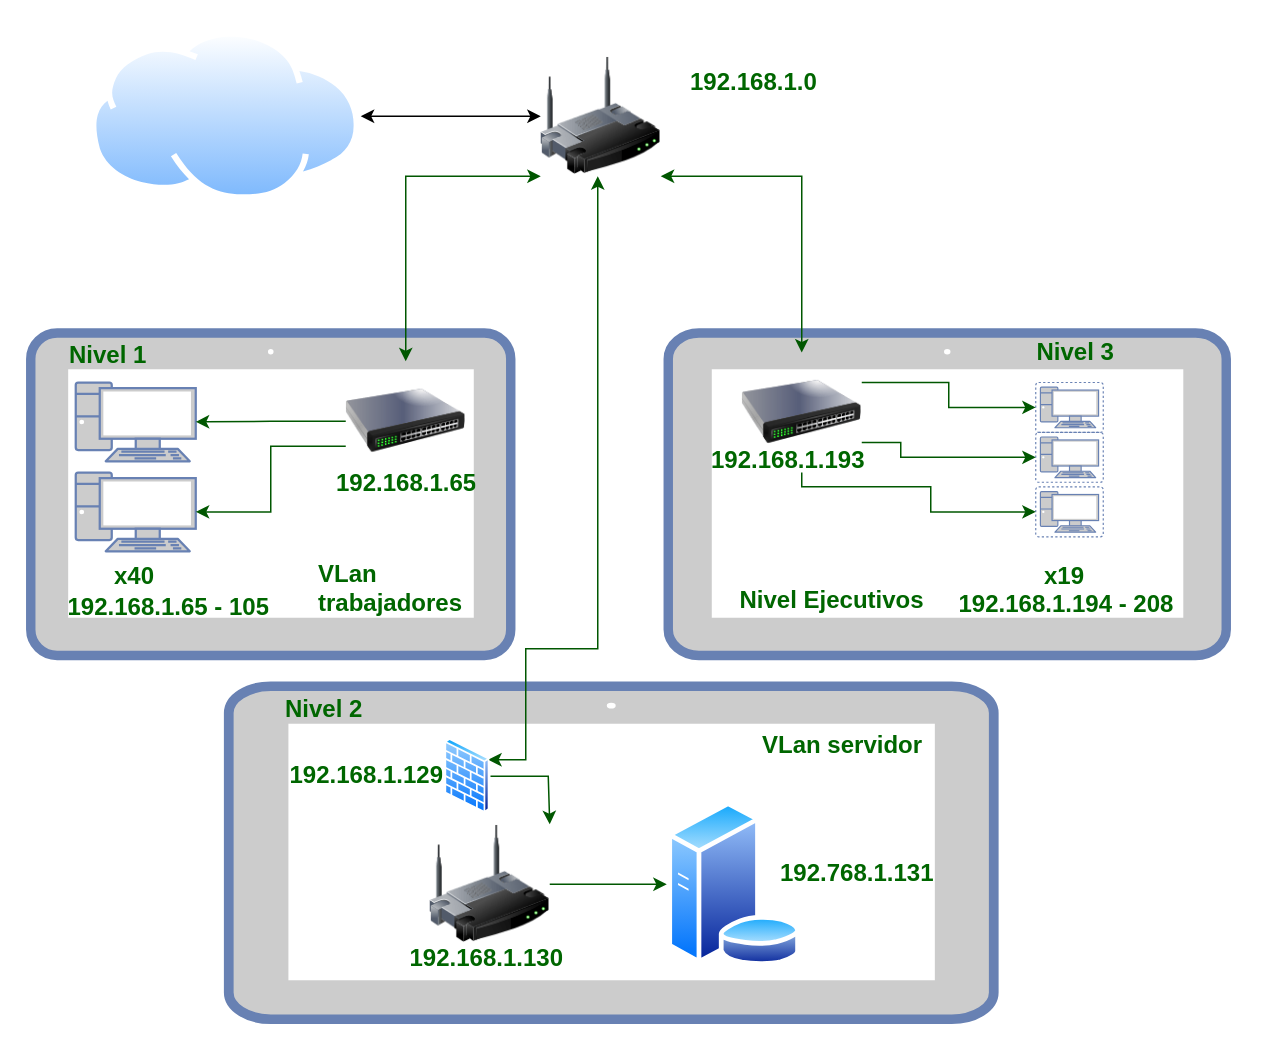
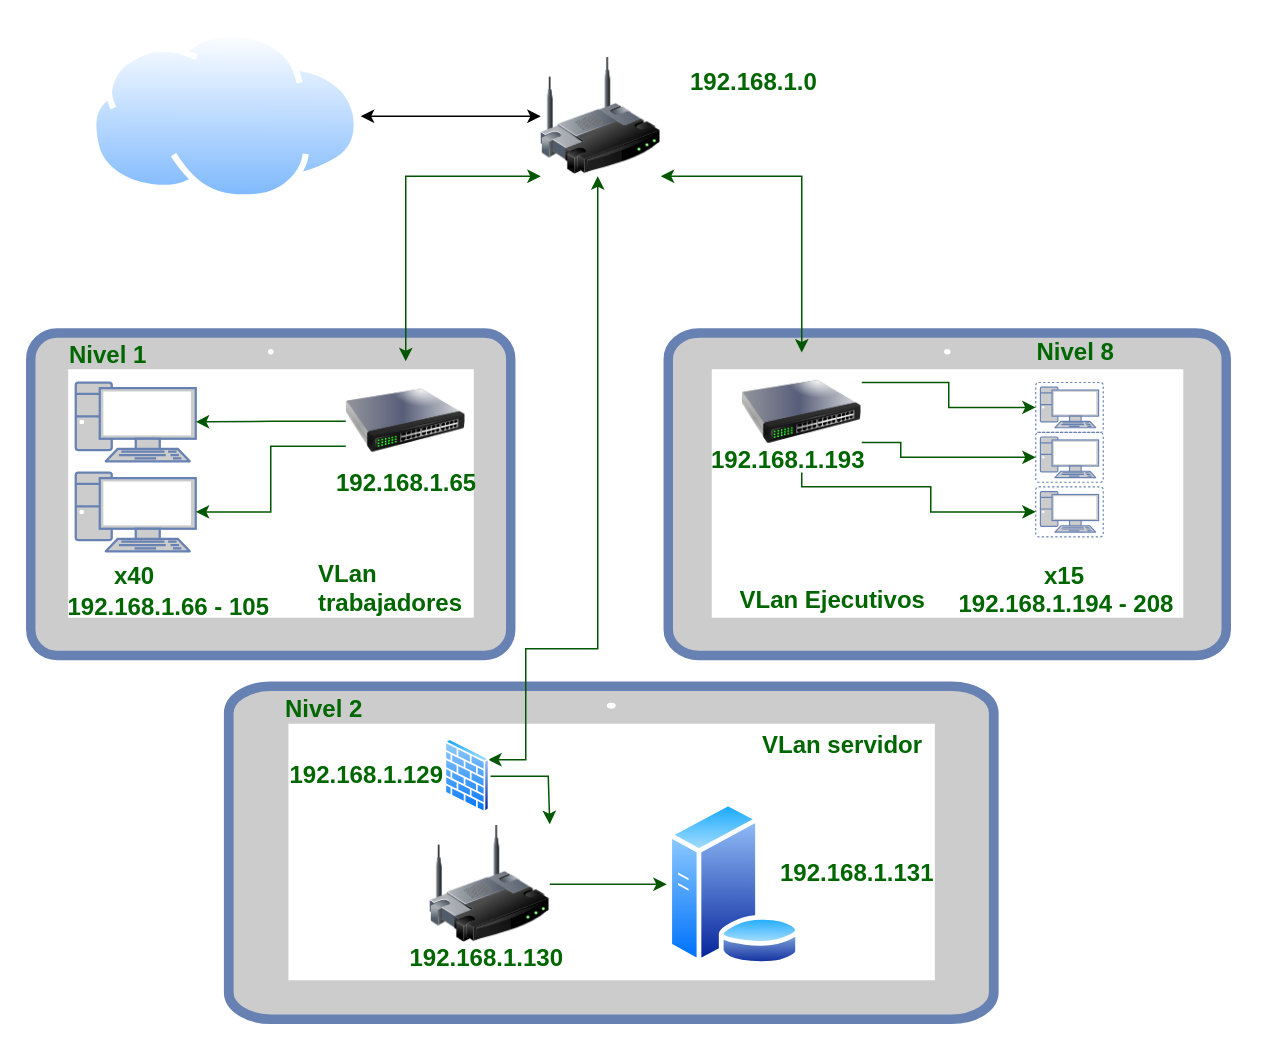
  <mxCell id="0" />
  <mxCell id="1" parent="0" />
  <mxCell id="2" style="edgeStyle=orthogonalEdgeStyle;rounded=0;orthogonalLoop=1;jettySize=auto;html=1;entryX=0;entryY=0.5;entryDx=0;entryDy=0;startArrow=classic;startFill=1;" parent="1" source="3" target="4" edge="1"><mxGeometry relative="1" as="geometry" /></mxCell>
  <mxCell id="3" value="" style="image;aspect=fixed;perimeter=ellipsePerimeter;html=1;align=center;shadow=0;dashed=0;spacingTop=3;image=img/lib/active_directory/internet_cloud.svg;" parent="1" vertex="1"><mxGeometry x="60" y="20.3" width="180" height="113.4" as="geometry" /></mxCell>
  <mxCell id="4" value="" style="image;html=1;image=img/lib/clip_art/networking/Wireless_Router_128x128.png" parent="1" vertex="1"><mxGeometry x="360" y="37" width="80" height="80" as="geometry" /></mxCell>
  <mxCell id="5" value="" style="fontColor=#0066CC;verticalAlign=top;verticalLabelPosition=bottom;labelPosition=center;align=center;html=1;outlineConnect=0;fillColor=#CCCCCC;strokeColor=#6881B3;gradientColor=none;gradientDirection=north;strokeWidth=2;shape=mxgraph.networks.tablet;" parent="1" vertex="1"><mxGeometry x="445" y="221.5" width="372" height="215" as="geometry" /></mxCell>
  <mxCell id="6" value="" style="image;html=1;image=img/lib/clip_art/networking/Switch_128x128.png" parent="1" vertex="1"><mxGeometry x="494" y="234.5" width="80" height="80" as="geometry" /></mxCell>
  <mxCell id="7" value="" style="fontColor=#0066CC;verticalAlign=top;verticalLabelPosition=bottom;labelPosition=center;align=center;html=1;outlineConnect=0;fillColor=#CCCCCC;strokeColor=#6881B3;gradientColor=none;gradientDirection=north;strokeWidth=2;shape=mxgraph.networks.virtual_pc;" parent="1" vertex="1"><mxGeometry x="690" y="254.5" width="45" height="33.26" as="geometry" /></mxCell>
  <mxCell id="8" style="edgeStyle=orthogonalEdgeStyle;rounded=0;orthogonalLoop=1;jettySize=auto;html=1;entryX=0;entryY=0.5;entryDx=0;entryDy=0;entryPerimeter=0;fillColor=#008a00;strokeColor=#005700;exitX=1;exitY=0.25;exitDx=0;exitDy=0;" parent="1" target="7" edge="1" source="6"><mxGeometry relative="1" as="geometry"><mxPoint x="660" y="237" as="sourcePoint" /></mxGeometry></mxCell>
  <mxCell id="9" style="edgeStyle=orthogonalEdgeStyle;rounded=0;orthogonalLoop=1;jettySize=auto;html=1;entryX=0.5;entryY=0;entryDx=0;entryDy=0;fillColor=#008a00;strokeColor=#005700;exitX=1;exitY=1;exitDx=0;exitDy=0;startArrow=classic;startFill=1;" parent="1" source="4" target="6" edge="1"><mxGeometry relative="1" as="geometry"><mxPoint x="610" y="187" as="targetPoint" /><Array as="points"><mxPoint x="534" y="117" /></Array></mxGeometry></mxCell>
  <mxCell id="10" value="" style="fontColor=#0066CC;verticalAlign=top;verticalLabelPosition=bottom;labelPosition=center;align=center;html=1;outlineConnect=0;fillColor=#CCCCCC;strokeColor=#6881B3;gradientColor=none;gradientDirection=north;strokeWidth=2;shape=mxgraph.networks.virtual_pc;" parent="1" vertex="1"><mxGeometry x="690" y="287.76" width="45" height="33.26" as="geometry" /></mxCell>
  <mxCell id="11" value="" style="fontColor=#0066CC;verticalAlign=top;verticalLabelPosition=bottom;labelPosition=center;align=center;html=1;outlineConnect=0;fillColor=#CCCCCC;strokeColor=#6881B3;gradientColor=none;gradientDirection=north;strokeWidth=2;shape=mxgraph.networks.virtual_pc;" parent="1" vertex="1"><mxGeometry x="690" y="324.12" width="45" height="33.26" as="geometry" /></mxCell>
  <mxCell id="12" style="edgeStyle=orthogonalEdgeStyle;rounded=0;orthogonalLoop=1;jettySize=auto;html=1;entryX=0;entryY=0.5;entryDx=0;entryDy=0;entryPerimeter=0;fillColor=#008a00;strokeColor=#005700;exitX=1;exitY=0.75;exitDx=0;exitDy=0;" parent="1" source="6" target="10" edge="1"><mxGeometry relative="1" as="geometry"><Array as="points"><mxPoint x="600" y="295" /><mxPoint x="600" y="304" /></Array><mxPoint x="570" y="297" as="sourcePoint" /></mxGeometry></mxCell>
  <mxCell id="13" style="edgeStyle=orthogonalEdgeStyle;rounded=0;orthogonalLoop=1;jettySize=auto;html=1;entryX=0;entryY=0.5;entryDx=0;entryDy=0;entryPerimeter=0;fillColor=#008a00;strokeColor=#005700;" parent="1" source="6" target="11" edge="1"><mxGeometry relative="1" as="geometry"><Array as="points"><mxPoint x="620" y="324" /></Array></mxGeometry></mxCell>
- <mxCell id="14" value="&lt;font size=&quot;1&quot; color=&quot;#006600&quot;&gt;&lt;b style=&quot;font-size: 16px;&quot;&gt;Nivel Ejecutivos&lt;/b&gt;&lt;/font&gt;" style="text;strokeColor=none;fillColor=none;align=left;verticalAlign=top;spacingLeft=4;spacingRight=4;overflow=hidden;rotatable=0;points=[[0,0.5],[1,0.5]];portConstraint=eastwest;whiteSpace=wrap;html=1;" parent="1" vertex="1"><mxGeometry x="487" y="383" width="140" height="64" as="geometry" /></mxCell>
+ <mxCell id="14" value="&lt;font size=&quot;1&quot; color=&quot;#006600&quot;&gt;&lt;b style=&quot;font-size: 16px;&quot;&gt;VLan Ejecutivos&lt;/b&gt;&lt;/font&gt;" style="text;strokeColor=none;fillColor=none;align=left;verticalAlign=top;spacingLeft=4;spacingRight=4;overflow=hidden;rotatable=0;points=[[0,0.5],[1,0.5]];portConstraint=eastwest;whiteSpace=wrap;html=1;" parent="1" vertex="1"><mxGeometry x="487" y="383" width="140" height="64" as="geometry" /></mxCell>
  <mxCell id="15" value="" style="fontColor=#0066CC;verticalAlign=top;verticalLabelPosition=bottom;labelPosition=center;align=center;html=1;outlineConnect=0;fillColor=#CCCCCC;strokeColor=#6881B3;gradientColor=none;gradientDirection=north;strokeWidth=2;shape=mxgraph.networks.tablet;" parent="1" vertex="1"><mxGeometry x="20" y="221.5" width="320" height="215" as="geometry" /></mxCell>
  <mxCell id="16" value="" style="image;html=1;image=img/lib/clip_art/networking/Switch_128x128.png" parent="1" vertex="1"><mxGeometry x="230" y="240.37" width="80" height="80" as="geometry" /></mxCell>
  <mxCell id="17" value="" style="fontColor=#0066CC;verticalAlign=top;verticalLabelPosition=bottom;labelPosition=center;align=center;html=1;outlineConnect=0;fillColor=#CCCCCC;strokeColor=#6881B3;gradientColor=none;gradientDirection=north;strokeWidth=2;shape=mxgraph.networks.pc;" parent="1" vertex="1"><mxGeometry x="50" y="254.5" width="80" height="52.5" as="geometry" /></mxCell>
  <mxCell id="18" style="edgeStyle=orthogonalEdgeStyle;rounded=0;orthogonalLoop=1;jettySize=auto;html=1;entryX=0.5;entryY=0;entryDx=0;entryDy=0;exitX=0;exitY=1;exitDx=0;exitDy=0;fillColor=#008a00;strokeColor=#005700;startArrow=classic;startFill=1;" parent="1" source="4" target="16" edge="1"><mxGeometry relative="1" as="geometry"><mxPoint x="330" y="137" as="sourcePoint" /><Array as="points"><mxPoint x="270" y="117" /></Array></mxGeometry></mxCell>
  <mxCell id="19" value="&lt;font size=&quot;1&quot; color=&quot;#006600&quot;&gt;&lt;b style=&quot;font-size: 16px;&quot;&gt;VLan trabajadores&lt;/b&gt;&lt;/font&gt;" style="text;strokeColor=none;fillColor=none;align=left;verticalAlign=top;spacingLeft=4;spacingRight=4;overflow=hidden;rotatable=0;points=[[0,0.5],[1,0.5]];portConstraint=eastwest;whiteSpace=wrap;html=1;" parent="1" vertex="1"><mxGeometry x="206" y="366" width="140" height="64" as="geometry" /></mxCell>
  <mxCell id="20" style="edgeStyle=orthogonalEdgeStyle;rounded=0;orthogonalLoop=1;jettySize=auto;html=1;entryX=1;entryY=0.5;entryDx=0;entryDy=0;entryPerimeter=0;fillColor=#008a00;strokeColor=#005700;" parent="1" source="16" target="17" edge="1"><mxGeometry relative="1" as="geometry" /></mxCell>
  <mxCell id="21" value="" style="fontColor=#0066CC;verticalAlign=top;verticalLabelPosition=bottom;labelPosition=center;align=center;html=1;outlineConnect=0;fillColor=#CCCCCC;strokeColor=#6881B3;gradientColor=none;gradientDirection=north;strokeWidth=2;shape=mxgraph.networks.pc;" parent="1" vertex="1"><mxGeometry x="50" y="314.5" width="80" height="52.5" as="geometry" /></mxCell>
  <mxCell id="22" style="edgeStyle=orthogonalEdgeStyle;rounded=0;orthogonalLoop=1;jettySize=auto;html=1;entryX=1;entryY=0.5;entryDx=0;entryDy=0;entryPerimeter=0;fillColor=#008a00;strokeColor=#005700;" parent="1" source="16" target="21" edge="1"><mxGeometry relative="1" as="geometry"><Array as="points"><mxPoint x="180" y="297" /><mxPoint x="180" y="341" /></Array></mxGeometry></mxCell>
  <mxCell id="23" value="" style="fontColor=#0066CC;verticalAlign=top;verticalLabelPosition=bottom;labelPosition=center;align=center;html=1;outlineConnect=0;fillColor=#CCCCCC;strokeColor=#6881B3;gradientColor=none;gradientDirection=north;strokeWidth=2;shape=mxgraph.networks.tablet;" parent="1" vertex="1"><mxGeometry x="152" y="457" width="510" height="222" as="geometry" /></mxCell>
  <mxCell id="24" value="" style="image;aspect=fixed;perimeter=ellipsePerimeter;html=1;align=center;shadow=0;dashed=0;spacingTop=3;image=img/lib/active_directory/database_server.svg;" parent="1" vertex="1"><mxGeometry x="444" y="534" width="90.2" height="110" as="geometry" /></mxCell>
  <mxCell id="25" style="edgeStyle=orthogonalEdgeStyle;rounded=0;orthogonalLoop=1;jettySize=auto;html=1;entryX=1;entryY=0.25;entryDx=0;entryDy=0;fillColor=#008a00;strokeColor=#005700;startArrow=classic;startFill=1;" parent="1" source="4" target="30" edge="1"><mxGeometry relative="1" as="geometry"><mxPoint x="400" y="357" as="targetPoint" /><Array as="points"><mxPoint x="398" y="432" /><mxPoint x="350" y="432" /></Array></mxGeometry></mxCell>
  <mxCell id="26" value="&lt;font size=&quot;1&quot; color=&quot;#006600&quot;&gt;&lt;b style=&quot;font-size: 16px;&quot;&gt;VLan servidor&lt;/b&gt;&lt;/font&gt;" style="text;strokeColor=none;fillColor=none;align=left;verticalAlign=top;spacingLeft=4;spacingRight=4;overflow=hidden;rotatable=0;points=[[0,0.5],[1,0.5]];portConstraint=eastwest;whiteSpace=wrap;html=1;" parent="1" vertex="1"><mxGeometry x="502" y="480" width="140" height="64" as="geometry" /></mxCell>
  <mxCell id="27" value="&lt;font size=&quot;1&quot; color=&quot;#006600&quot;&gt;&lt;b style=&quot;font-size: 16px;&quot;&gt;x40&lt;/b&gt;&lt;/font&gt;" style="text;strokeColor=none;fillColor=none;align=left;verticalAlign=top;spacingLeft=4;spacingRight=4;overflow=hidden;rotatable=0;points=[[0,0.5],[1,0.5]];portConstraint=eastwest;whiteSpace=wrap;html=1;" parent="1" vertex="1"><mxGeometry x="70" y="367" width="140" height="64" as="geometry" /></mxCell>
- <mxCell id="28" value="&lt;font size=&quot;1&quot; color=&quot;#006600&quot;&gt;&lt;b style=&quot;font-size: 16px;&quot;&gt;x19&lt;/b&gt;&lt;/font&gt;" style="text;strokeColor=none;fillColor=none;align=left;verticalAlign=top;spacingLeft=4;spacingRight=4;overflow=hidden;rotatable=0;points=[[0,0.5],[1,0.5]];portConstraint=eastwest;whiteSpace=wrap;html=1;" parent="1" vertex="1"><mxGeometry x="690" y="367" width="140" height="64" as="geometry" /></mxCell>
+ <mxCell id="28" value="&lt;font size=&quot;1&quot; color=&quot;#006600&quot;&gt;&lt;b style=&quot;font-size: 16px;&quot;&gt;x15&lt;/b&gt;&lt;/font&gt;" style="text;strokeColor=none;fillColor=none;align=left;verticalAlign=top;spacingLeft=4;spacingRight=4;overflow=hidden;rotatable=0;points=[[0,0.5],[1,0.5]];portConstraint=eastwest;whiteSpace=wrap;html=1;" parent="1" vertex="1"><mxGeometry x="690" y="367" width="140" height="64" as="geometry" /></mxCell>
  <mxCell id="29" style="edgeStyle=orthogonalEdgeStyle;rounded=0;orthogonalLoop=1;jettySize=auto;html=1;entryX=1;entryY=0;entryDx=0;entryDy=0;fillColor=#008a00;strokeColor=#005700;" edge="1" parent="1" source="30" target="32"><mxGeometry relative="1" as="geometry"><Array as="points"><mxPoint x="365" y="517" /></Array></mxGeometry></mxCell>
  <mxCell id="30" value="" style="image;aspect=fixed;perimeter=ellipsePerimeter;html=1;align=center;shadow=0;dashed=0;spacingTop=3;image=img/lib/active_directory/firewall.svg;" vertex="1" parent="1"><mxGeometry x="296" y="492" width="30.5" height="50" as="geometry" /></mxCell>
  <mxCell id="31" style="edgeStyle=orthogonalEdgeStyle;rounded=0;orthogonalLoop=1;jettySize=auto;html=1;entryX=0;entryY=0.5;entryDx=0;entryDy=0;fillColor=#008a00;strokeColor=#005700;" edge="1" parent="1" source="32" target="24"><mxGeometry relative="1" as="geometry" /></mxCell>
  <mxCell id="32" value="" style="image;html=1;image=img/lib/clip_art/networking/Wireless_Router_128x128.png" vertex="1" parent="1"><mxGeometry x="286" y="549" width="80" height="80" as="geometry" /></mxCell>
  <mxCell id="33" value="&lt;font size=&quot;1&quot; color=&quot;#006600&quot;&gt;&lt;b style=&quot;font-size: 16px;&quot;&gt;Nivel 1&lt;/b&gt;&lt;/font&gt;" style="text;strokeColor=none;fillColor=none;align=left;verticalAlign=top;spacingLeft=4;spacingRight=4;overflow=hidden;rotatable=0;points=[[0,0.5],[1,0.5]];portConstraint=eastwest;whiteSpace=wrap;html=1;" vertex="1" parent="1"><mxGeometry x="40" y="220" width="140" height="64" as="geometry" /></mxCell>
  <mxCell id="34" value="&lt;font size=&quot;1&quot; color=&quot;#006600&quot;&gt;&lt;b style=&quot;font-size: 16px;&quot;&gt;Nivel 2&lt;/b&gt;&lt;/font&gt;" style="text;strokeColor=none;fillColor=none;align=left;verticalAlign=top;spacingLeft=4;spacingRight=4;overflow=hidden;rotatable=0;points=[[0,0.5],[1,0.5]];portConstraint=eastwest;whiteSpace=wrap;html=1;" vertex="1" parent="1"><mxGeometry x="184" y="456" width="140" height="64" as="geometry" /></mxCell>
- <mxCell id="35" value="&lt;font size=&quot;1&quot; color=&quot;#006600&quot;&gt;&lt;b style=&quot;font-size: 16px;&quot;&gt;Nivel 3&lt;/b&gt;&lt;/font&gt;" style="text;strokeColor=none;fillColor=none;align=left;verticalAlign=top;spacingLeft=4;spacingRight=4;overflow=hidden;rotatable=0;points=[[0,0.5],[1,0.5]];portConstraint=eastwest;whiteSpace=wrap;html=1;" vertex="1" parent="1"><mxGeometry x="685" y="218" width="140" height="64" as="geometry" /></mxCell>
- <mxCell id="36" value="&lt;font size=&quot;1&quot; color=&quot;#006600&quot;&gt;&lt;b style=&quot;font-size: 16px;&quot;&gt;192.168.1.65 - 105&lt;/b&gt;&lt;/font&gt;" style="text;strokeColor=none;fillColor=none;align=left;verticalAlign=top;spacingLeft=4;spacingRight=4;overflow=hidden;rotatable=0;points=[[0,0.5],[1,0.5]];portConstraint=eastwest;whiteSpace=wrap;html=1;" vertex="1" parent="1"><mxGeometry x="39" y="388" width="165" height="64" as="geometry" /></mxCell>
+ <mxCell id="35" value="&lt;font size=&quot;1&quot; color=&quot;#006600&quot;&gt;&lt;b style=&quot;font-size: 16px;&quot;&gt;Nivel 8&lt;/b&gt;&lt;/font&gt;" style="text;strokeColor=none;fillColor=none;align=left;verticalAlign=top;spacingLeft=4;spacingRight=4;overflow=hidden;rotatable=0;points=[[0,0.5],[1,0.5]];portConstraint=eastwest;whiteSpace=wrap;html=1;" vertex="1" parent="1"><mxGeometry x="685" y="218" width="140" height="64" as="geometry" /></mxCell>
+ <mxCell id="36" value="&lt;font size=&quot;1&quot; color=&quot;#006600&quot;&gt;&lt;b style=&quot;font-size: 16px;&quot;&gt;192.168.1.66 - 105&lt;/b&gt;&lt;/font&gt;" style="text;strokeColor=none;fillColor=none;align=left;verticalAlign=top;spacingLeft=4;spacingRight=4;overflow=hidden;rotatable=0;points=[[0,0.5],[1,0.5]];portConstraint=eastwest;whiteSpace=wrap;html=1;" vertex="1" parent="1"><mxGeometry x="39" y="388" width="165" height="64" as="geometry" /></mxCell>
  <mxCell id="37" value="&lt;font size=&quot;1&quot; color=&quot;#006600&quot;&gt;&lt;b style=&quot;font-size: 16px;&quot;&gt;192.168.1.0&lt;/b&gt;&lt;/font&gt;" style="text;strokeColor=none;fillColor=none;align=left;verticalAlign=top;spacingLeft=4;spacingRight=4;overflow=hidden;rotatable=0;points=[[0,0.5],[1,0.5]];portConstraint=eastwest;whiteSpace=wrap;html=1;" vertex="1" parent="1"><mxGeometry x="454" y="38" width="140" height="64" as="geometry" /></mxCell>
  <mxCell id="38" value="&lt;font size=&quot;1&quot; color=&quot;#006600&quot;&gt;&lt;b style=&quot;font-size: 16px;&quot;&gt;192.168.1.65&lt;/b&gt;&lt;/font&gt;" style="text;strokeColor=none;fillColor=none;align=left;verticalAlign=top;spacingLeft=4;spacingRight=4;overflow=hidden;rotatable=0;points=[[0,0.5],[1,0.5]];portConstraint=eastwest;whiteSpace=wrap;html=1;" vertex="1" parent="1"><mxGeometry x="218" y="305" width="140" height="64" as="geometry" /></mxCell>
  <mxCell id="39" value="&lt;font size=&quot;1&quot; color=&quot;#006600&quot;&gt;&lt;b style=&quot;font-size: 16px;&quot;&gt;192.168.1.130&lt;/b&gt;&lt;/font&gt;" style="text;strokeColor=none;fillColor=none;align=left;verticalAlign=top;spacingLeft=4;spacingRight=4;overflow=hidden;rotatable=0;points=[[0,0.5],[1,0.5]];portConstraint=eastwest;whiteSpace=wrap;html=1;" vertex="1" parent="1"><mxGeometry x="267" y="622" width="140" height="64" as="geometry" /></mxCell>
  <mxCell id="40" value="&lt;font size=&quot;1&quot; color=&quot;#006600&quot;&gt;&lt;b style=&quot;font-size: 16px;&quot;&gt;192.168.1.129&lt;/b&gt;&lt;/font&gt;" style="text;strokeColor=none;fillColor=none;align=left;verticalAlign=top;spacingLeft=4;spacingRight=4;overflow=hidden;rotatable=0;points=[[0,0.5],[1,0.5]];portConstraint=eastwest;whiteSpace=wrap;html=1;" vertex="1" parent="1"><mxGeometry x="187" y="500" width="140" height="64" as="geometry" /></mxCell>
- <mxCell id="41" value="&lt;font size=&quot;1&quot; color=&quot;#006600&quot;&gt;&lt;b style=&quot;font-size: 16px;&quot;&gt;192.768.1.131&lt;/b&gt;&lt;/font&gt;" style="text;strokeColor=none;fillColor=none;align=left;verticalAlign=top;spacingLeft=4;spacingRight=4;overflow=hidden;rotatable=0;points=[[0,0.5],[1,0.5]];portConstraint=eastwest;whiteSpace=wrap;html=1;" vertex="1" parent="1"><mxGeometry x="514" y="565" width="140" height="64" as="geometry" /></mxCell>
+ <mxCell id="41" value="&lt;font size=&quot;1&quot; color=&quot;#006600&quot;&gt;&lt;b style=&quot;font-size: 16px;&quot;&gt;192.168.1.131&lt;/b&gt;&lt;/font&gt;" style="text;strokeColor=none;fillColor=none;align=left;verticalAlign=top;spacingLeft=4;spacingRight=4;overflow=hidden;rotatable=0;points=[[0,0.5],[1,0.5]];portConstraint=eastwest;whiteSpace=wrap;html=1;" vertex="1" parent="1"><mxGeometry x="514" y="565" width="140" height="64" as="geometry" /></mxCell>
  <mxCell id="42" value="&lt;font size=&quot;1&quot; color=&quot;#006600&quot;&gt;&lt;b style=&quot;font-size: 16px;&quot;&gt;192.168.1.193&lt;/b&gt;&lt;/font&gt;" style="text;strokeColor=none;fillColor=none;align=left;verticalAlign=top;spacingLeft=4;spacingRight=4;overflow=hidden;rotatable=0;points=[[0,0.5],[1,0.5]];portConstraint=eastwest;whiteSpace=wrap;html=1;" vertex="1" parent="1"><mxGeometry x="468" y="290" width="140" height="64" as="geometry" /></mxCell>
  <mxCell id="43" value="&lt;font size=&quot;1&quot; color=&quot;#006600&quot;&gt;&lt;b style=&quot;font-size: 16px;&quot;&gt;192.168.1.194 - 208&lt;/b&gt;&lt;/font&gt;" style="text;strokeColor=none;fillColor=none;align=left;verticalAlign=top;spacingLeft=4;spacingRight=4;overflow=hidden;rotatable=0;points=[[0,0.5],[1,0.5]];portConstraint=eastwest;whiteSpace=wrap;html=1;" vertex="1" parent="1"><mxGeometry x="633" y="386" width="166" height="64" as="geometry" /></mxCell>
